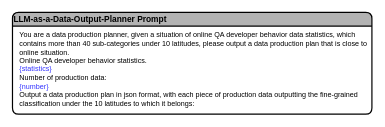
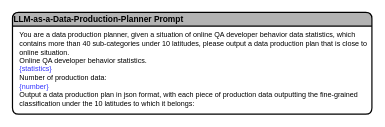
  <mxCell id="0" />
  <mxCell id="1" parent="0" />
- <mxCell id="2" value="LLM-as-a-Data-Output-Planner Prompt" style="swimlane;rounded=1;align=left;fillColor=#B3B3B3;strokeWidth=2;fontSize=14;" vertex="1" parent="1"><mxGeometry x="20" y="20" width="600" height="170" as="geometry" /></mxCell>
+ <mxCell id="2" value="LLM-as-a-Data-Production-Planner Prompt" style="swimlane;rounded=1;align=left;fillColor=#B3B3B3;strokeWidth=2;fontSize=14;" vertex="1" parent="1"><mxGeometry x="20" y="20" width="600" height="170" as="geometry" /></mxCell>
  <mxCell id="3" value="&lt;div&gt;You are a data production planner, given a situation of online QA developer behavior data statistics, which contains more than 40 sub-categories under 10 latitudes, please output a data production plan that is close to online situation.&lt;/div&gt;&lt;div&gt;Online QA developer&amp;nbsp;behavior statistics.&lt;/div&gt;&lt;div&gt;&lt;font color=&quot;#3333ff&quot;&gt;{statistics}&lt;/font&gt;&lt;/div&gt;&lt;div&gt;Number of production data:&lt;/div&gt;&lt;div&gt;&lt;font color=&quot;#3333ff&quot;&gt;{number}&lt;/font&gt;&lt;/div&gt;&lt;div&gt;Output a data production plan in json format, with each piece of production data outputting the fine-grained classification under the 10 latitudes&amp;nbsp;to which it belongs:&lt;/div&gt;" style="text;html=1;align=left;verticalAlign=middle;whiteSpace=wrap;rounded=0;" vertex="1" parent="2"><mxGeometry x="10" y="45" width="590" height="100" as="geometry" /></mxCell>
